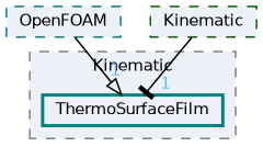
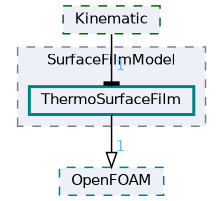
  digraph {
    compound=true
    node [color=teal fillcolor="#edf0f7" fontname=Helvetica fontsize=10 shape=box style="filled,dashed"]
    edge [color=black fontcolor=steelblue1 fontname=Helvetica fontsize=10 headlabel=1 labeldistance=1.5 labelfontname=Helvetica labelfontsize=10]
    n1 [height=0.2 label=ThermoSurfaceFilm style="filled,bold" width=0.4]
    n2 [height=0.2 label=OpenFOAM width=0.4]
    n3 [color=darkgreen height=0.2 label=Kinematic width=0.4]
    subgraph cluster_1 {
      bgcolor="#edf0f7"
      fontname=Helvetica
      fontsize=10
-     label=Kinematic
+     label=SurfaceFilmModel
      pencolor=grey50
      style="filled,dashed"
      n1
    }
-   n2 -> n1 [arrowhead=onormal]
+   n1 -> n2 [arrowhead=onormal]
    n3 -> n1 [arrowhead=tee]
  }
